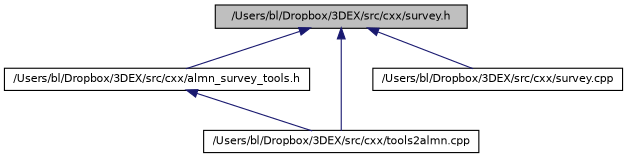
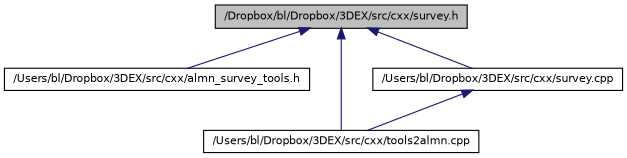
  digraph {
    node [color=black fillcolor=white fontname=Helvetica fontsize=10 shape=record style=filled]
    edge [color=midnightblue dir=back fontname=Helvetica fontsize=10 labelfontname=Helvetica labelfontsize=10 style=solid]
-   n1 [fillcolor=grey75 fontcolor=black height=0.2 label="/Users/bl/Dropbox/3DEX/src/cxx/survey.h" width=0.4]
+   n1 [fillcolor=grey75 fontcolor=black height=0.2 label="/Dropbox/bl/Dropbox/3DEX/src/cxx/survey.h" width=0.4]
    n2 [height=0.2 label="/Users/bl/Dropbox/3DEX/src/cxx/almn_survey_tools.h" width=0.4]
    n3 [height=0.2 label="/Users/bl/Dropbox/3DEX/src/cxx/tools2almn.cpp" width=0.4]
    n4 [height=0.2 label="/Users/bl/Dropbox/3DEX/src/cxx/survey.cpp" width=0.4]
    n1 -> n2
    n1 -> n3
    n1 -> n4
-   n2 -> n3
+   n4 -> n3
  }
